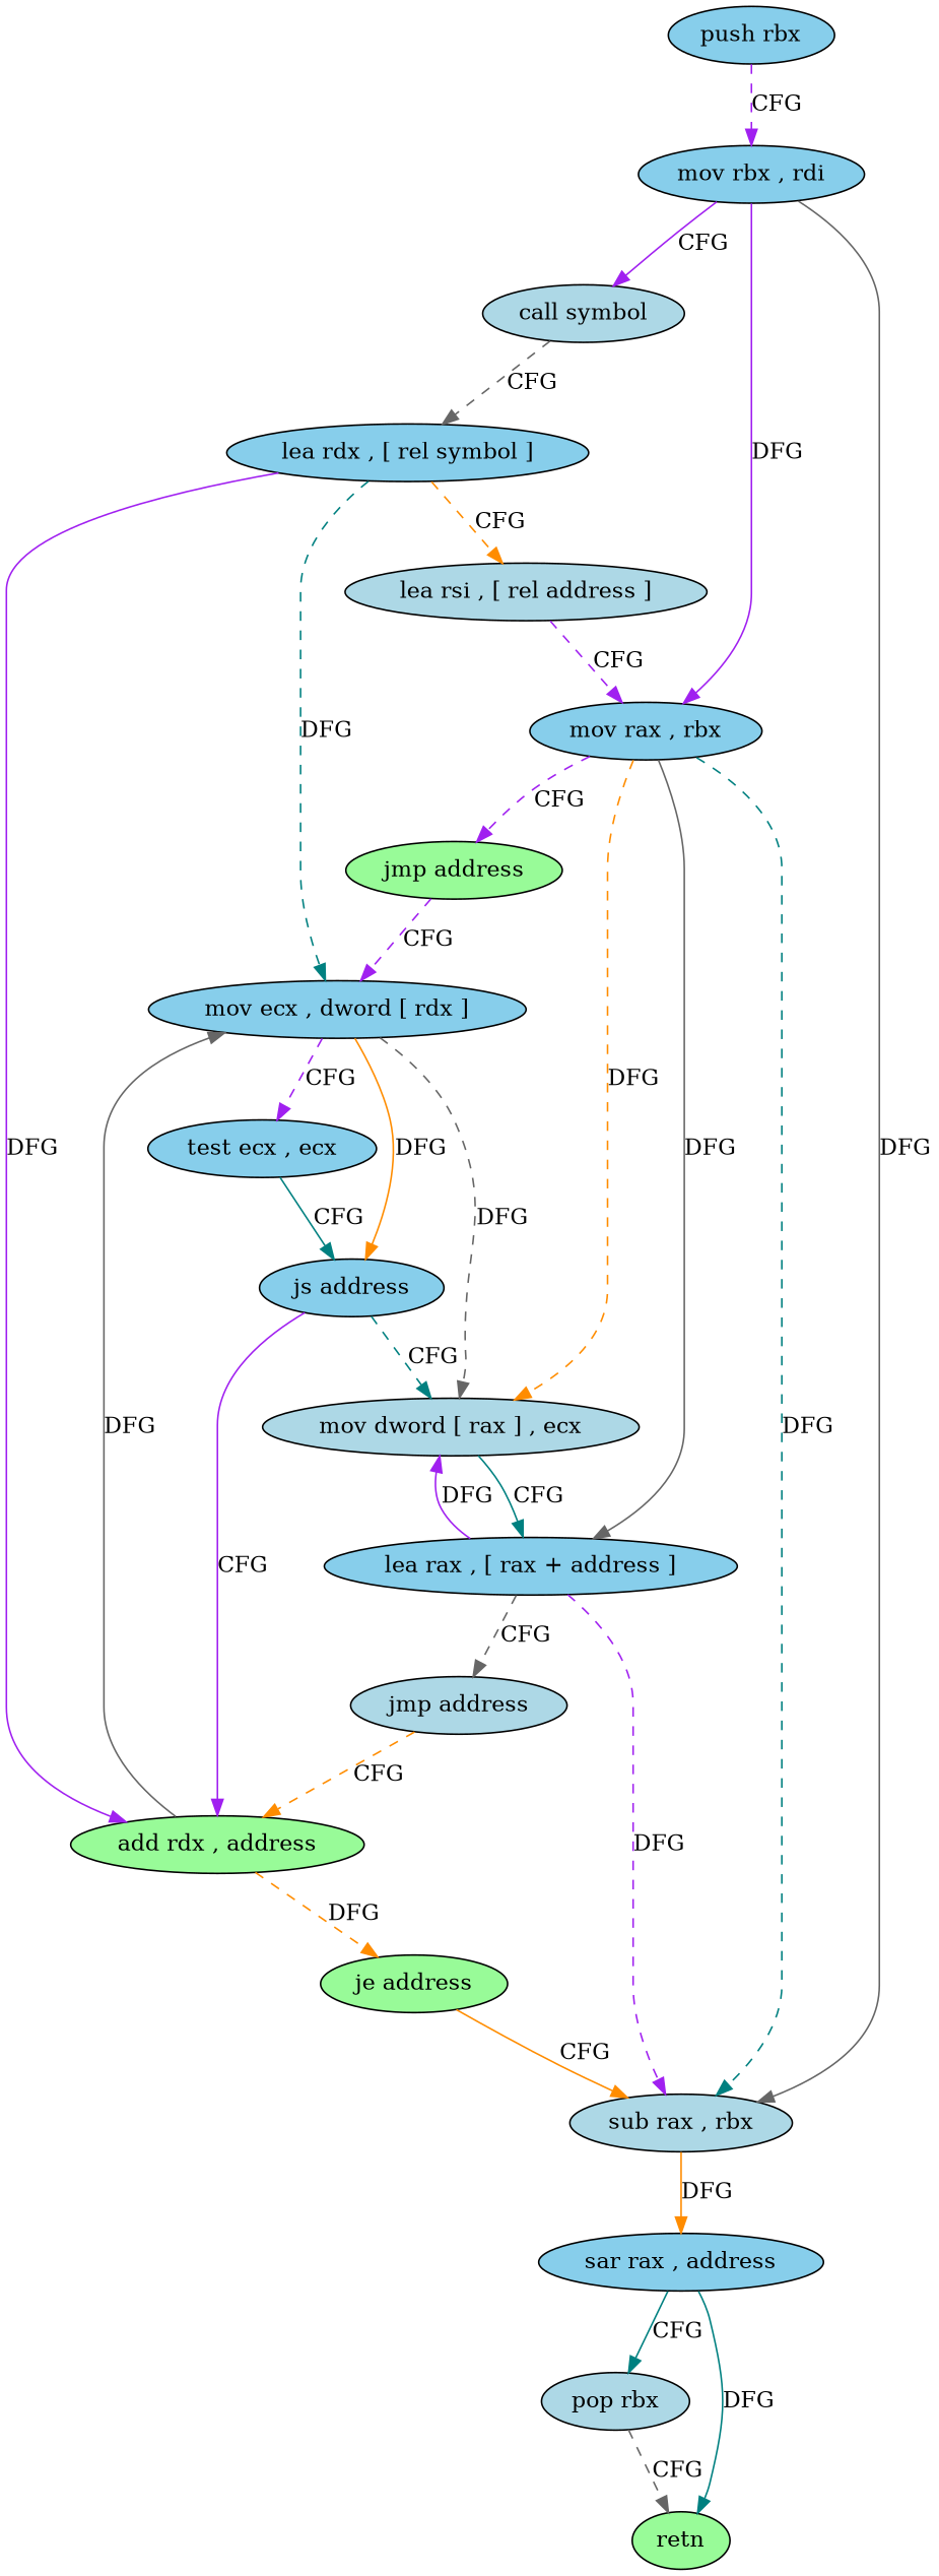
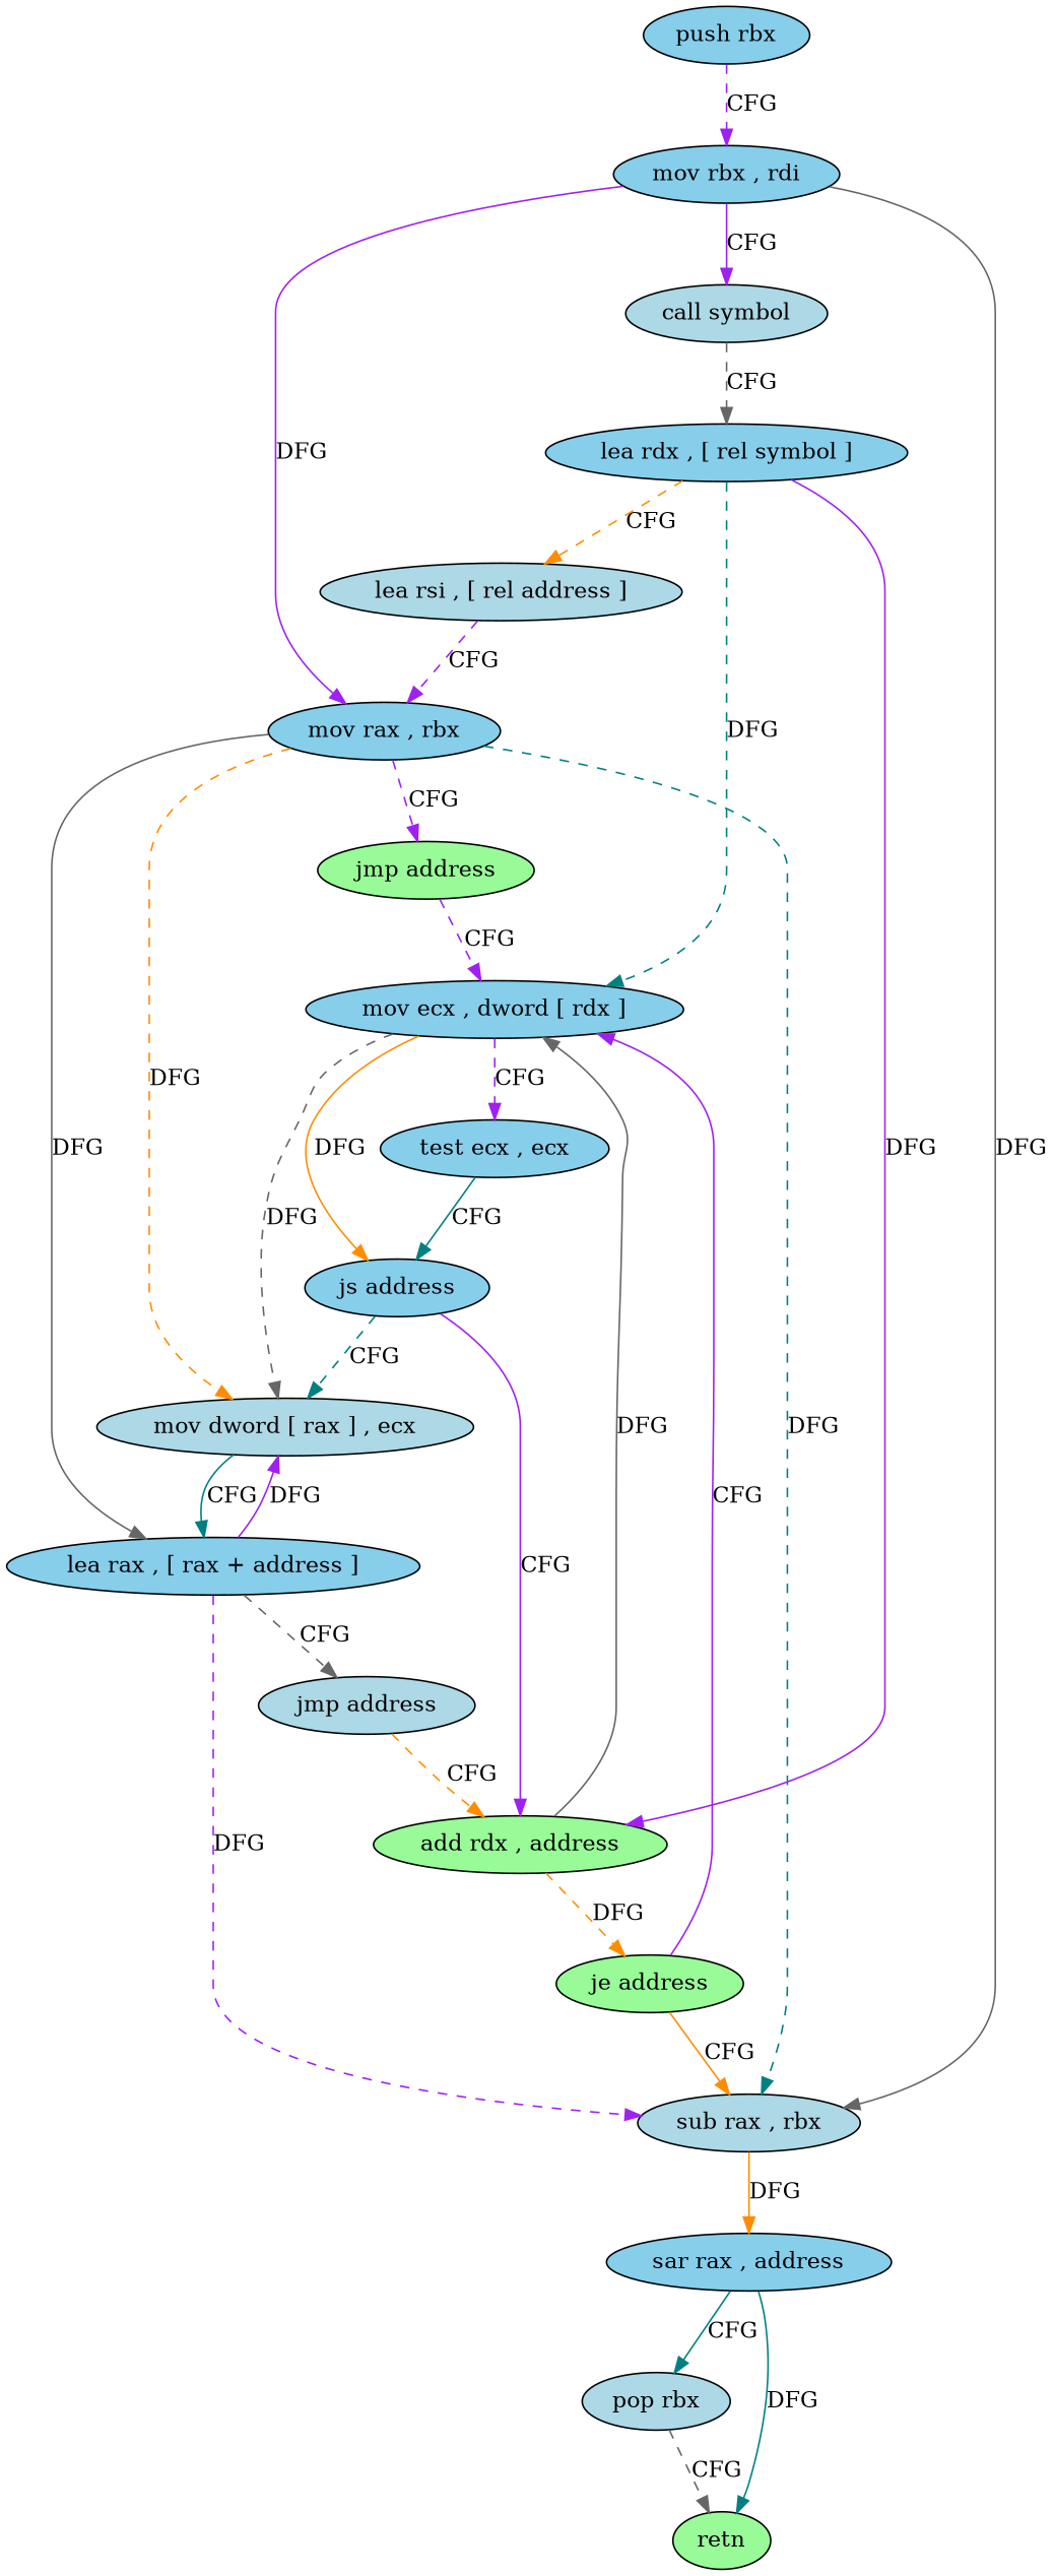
  digraph {
    node [fillcolor=skyblue style=filled]
    edge [color=purple style=dashed]
    n1 [label="push rbx"]
    n2 [label="mov rbx , rdi"]
    n3 [fillcolor=lightblue label="call symbol"]
    n4 [label="mov rax , rbx"]
    n5 [fillcolor=lightblue label="sub rax , rbx"]
    n6 [label="lea rdx , [ rel symbol ]"]
    n7 [fillcolor=palegreen label="jmp address"]
    n8 [fillcolor=lightblue label="mov dword [ rax ] , ecx"]
    n9 [label="lea rax , [ rax + address ]"]
    n10 [label="sar rax , address"]
    n11 [fillcolor=lightblue label="lea rsi , [ rel address ]"]
    n12 [label="mov ecx , dword [ rdx ]"]
    n13 [fillcolor=palegreen label="add rdx , address"]
    n14 [label="test ecx , ecx"]
    n15 [label="js address"]
    n16 [fillcolor=palegreen label="je address"]
    n17 [fillcolor=lightblue label="jmp address"]
    n18 [fillcolor=lightblue label="pop rbx"]
    n19 [fillcolor=palegreen label=retn]
    n1 -> n2 [label=CFG]
    n2 -> n3 [label=CFG style=solid]
    n2 -> n4 [label=DFG style=solid]
    n2 -> n5 [color=gray40 label=DFG style=solid]
    n3 -> n6 [color=gray40 label=CFG]
    n4 -> n5 [color=teal label=DFG]
    n4 -> n7 [label=CFG]
    n4 -> n8 [color=darkorange label=DFG]
    n4 -> n9 [color=gray40 label=DFG style=solid]
    n5 -> n10 [color=darkorange label=DFG style=solid]
    n6 -> n11 [color=darkorange label=CFG]
    n6 -> n12 [color=teal label=DFG]
    n6 -> n13 [label=DFG style=solid]
    n7 -> n12 [label=CFG]
    n8 -> n9 [color=teal label=CFG style=solid]
    n9 -> n5 [label=DFG]
    n9 -> n8 [label=DFG style=solid]
    n9 -> n17 [color=gray40 label=CFG]
    n10 -> n18 [color=teal label=CFG style=solid]
    n10 -> n19 [color=teal label=DFG style=solid]
    n11 -> n4 [label=CFG]
    n12 -> n8 [color=gray40 label=DFG]
    n12 -> n14 [label=CFG]
    n12 -> n15 [color=darkorange label=DFG style=solid]
    n13 -> n12 [color=gray40 label=DFG style=solid]
    n13 -> n16 [color=darkorange label=DFG]
    n14 -> n15 [color=teal label=CFG style=solid]
    n15 -> n8 [color=teal label=CFG]
    n15 -> n13 [label=CFG style=solid]
    n16 -> n5 [color=darkorange label=CFG style=solid]
+   n16 -> n12 [label=CFG style=solid]
    n17 -> n13 [color=darkorange label=CFG]
    n18 -> n19 [color=gray40 label=CFG]
  }
